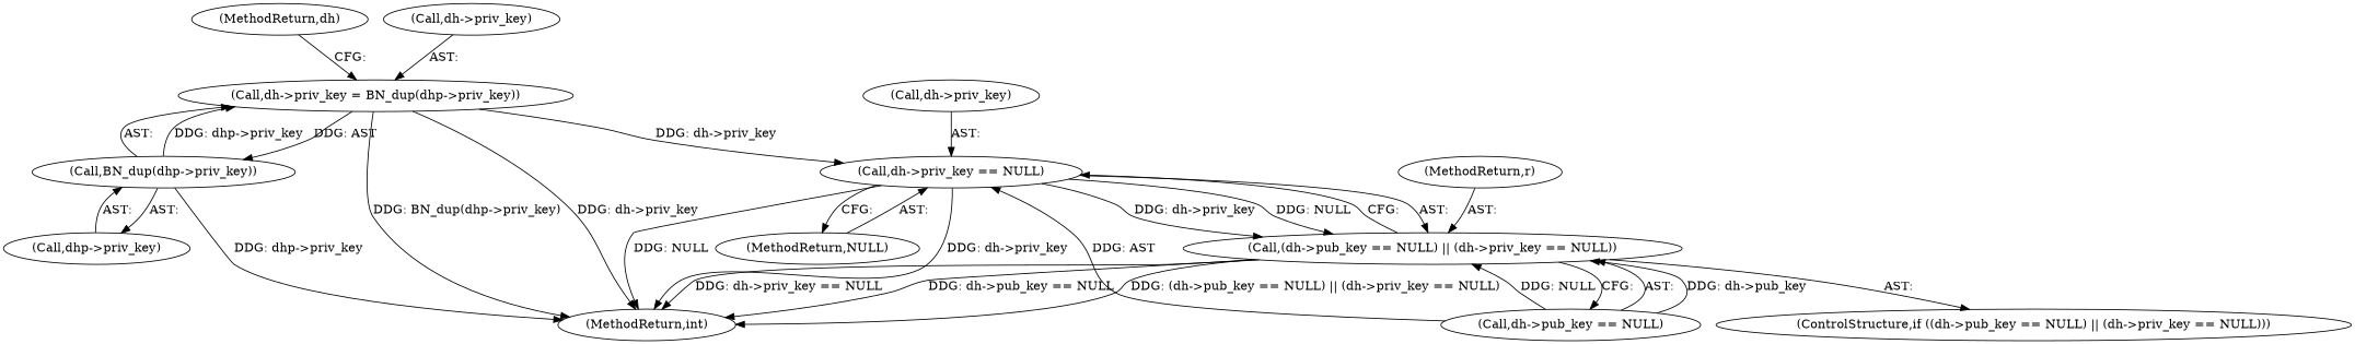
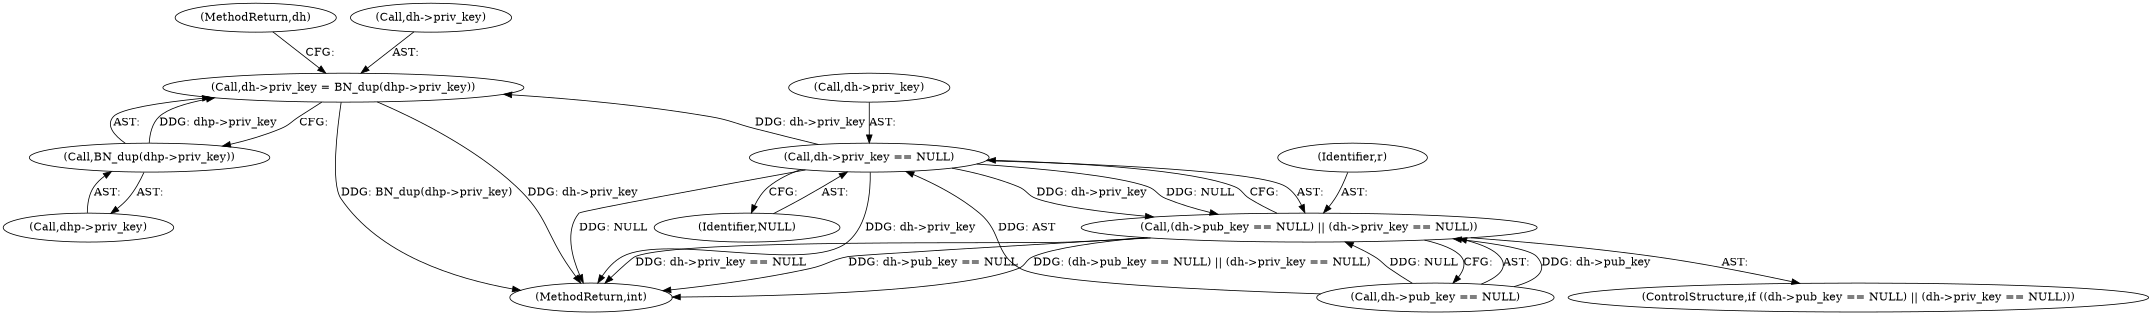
  digraph {
    fontname="DejaVu Serif"
    node [fontname="DejaVu Serif"]
    edge [fontname="DejaVu Serif"]
    n1 [label="(Call,dh->priv_key = BN_dup(dhp->priv_key))"]
    n2 [label="(Call,BN_dup(dhp->priv_key))"]
    n3 [label="(Call,dh->priv_key == NULL)"]
    n4 [label="(MethodReturn,int)"]
    n5 [label="(Call,dhp->priv_key)"]
    n6 [label="(Call,(dh->pub_key == NULL) || (dh->priv_key == NULL))"]
-   n7 [label="(MethodReturn,NULL)"]
+   n7 [label="(Identifier,NULL)"]
    n8 [label="(Call,dh->pub_key == NULL)"]
    n9 [label="(ControlStructure,if ((dh->pub_key == NULL) || (dh->priv_key == NULL)))"]
    n10 [label="(MethodReturn,dh)"]
-   n11 [label="(MethodReturn,r)"]
+   n11 [label="(Identifier,r)"]
    n12 [label="(Call,dh->priv_key)"]
    n13 [label="(Call,dh->priv_key)"]
-   n1 -> n2 [label="DDG: AST"]
-   n1 -> n3 [label="DDG: dh->priv_key"]
+   n1 -> n2 [label="CFG: "]
+   n3 -> n1 [label="DDG: dh->priv_key"]
    n1 -> n4 [label="DDG: dh->priv_key"]
    n1 -> n4 [label="DDG: BN_dup(dhp->priv_key)"]
    n2 -> n1 [label="AST: "]
    n2 -> n1 [label="DDG: dhp->priv_key"]
-   n2 -> n4 [label="DDG: dhp->priv_key"]
    n2 -> n5 [label="AST: "]
    n3 -> n4 [label="DDG: dh->priv_key"]
    n3 -> n4 [label="DDG: NULL"]
    n3 -> n6 [label="AST: "]
    n3 -> n6 [label="DDG: dh->priv_key"]
    n3 -> n6 [label="DDG: NULL"]
    n3 -> n7 [label="CFG: "]
    n5 -> n2 [label="AST: "]
    n6 -> n3 [label="CFG: "]
    n6 -> n4 [label="DDG: dh->pub_key == NULL"]
    n6 -> n4 [label="DDG: dh->priv_key == NULL"]
    n6 -> n4 [label="DDG: (dh->pub_key == NULL) || (dh->priv_key == NULL)"]
    n6 -> n8 [label="CFG: "]
    n6 -> n9 [label="AST: "]
    n7 -> n3 [label="AST: "]
    n8 -> n3 [label="DDG: AST"]
    n8 -> n6 [label="AST: "]
    n8 -> n6 [label="DDG: dh->pub_key"]
    n8 -> n6 [label="DDG: NULL"]
    n10 -> n1 [label="CFG: "]
    n11 -> n6 [label="AST: "]
    n12 -> n1 [label="AST: "]
    n13 -> n3 [label="AST: "]
  }
